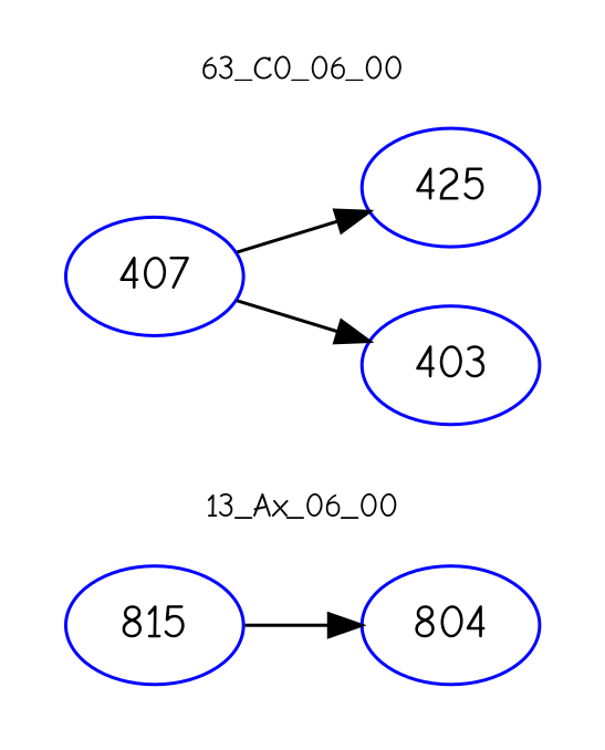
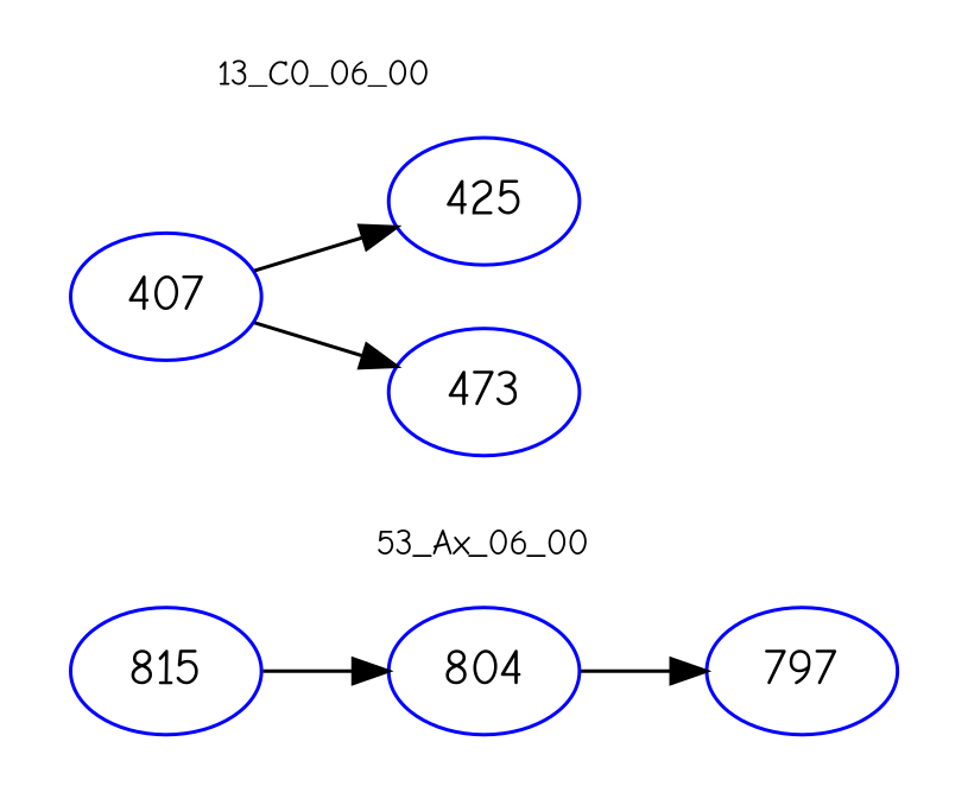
  digraph {
    fontname="Comic Neue"
    rankdir=LR
    node [color=blue fontname="Comic Neue"]
    edge [color=black fontname="Comic Neue"]
    n1 [label=804]
+   n2 [label=797]
    n3 [label=815]
    n4 [label=407]
-   n5 [label=403]
+   n5 [label=473]
    n6 [label=425]
    subgraph cluster_1 {
      color=white
      fontsize=10
-     label="13_Ax_06_00"
+     label="53_Ax_06_00"
      n1
+     n2
      n3
    }
    subgraph cluster_2 {
      color=white
      fontsize=10
-     label="63_C0_06_00"
+     label="13_C0_06_00"
      n4
      n5
      n6
    }
+   n1 -> n2
    n3 -> n1
    n4 -> n5
    n4 -> n6
  }
